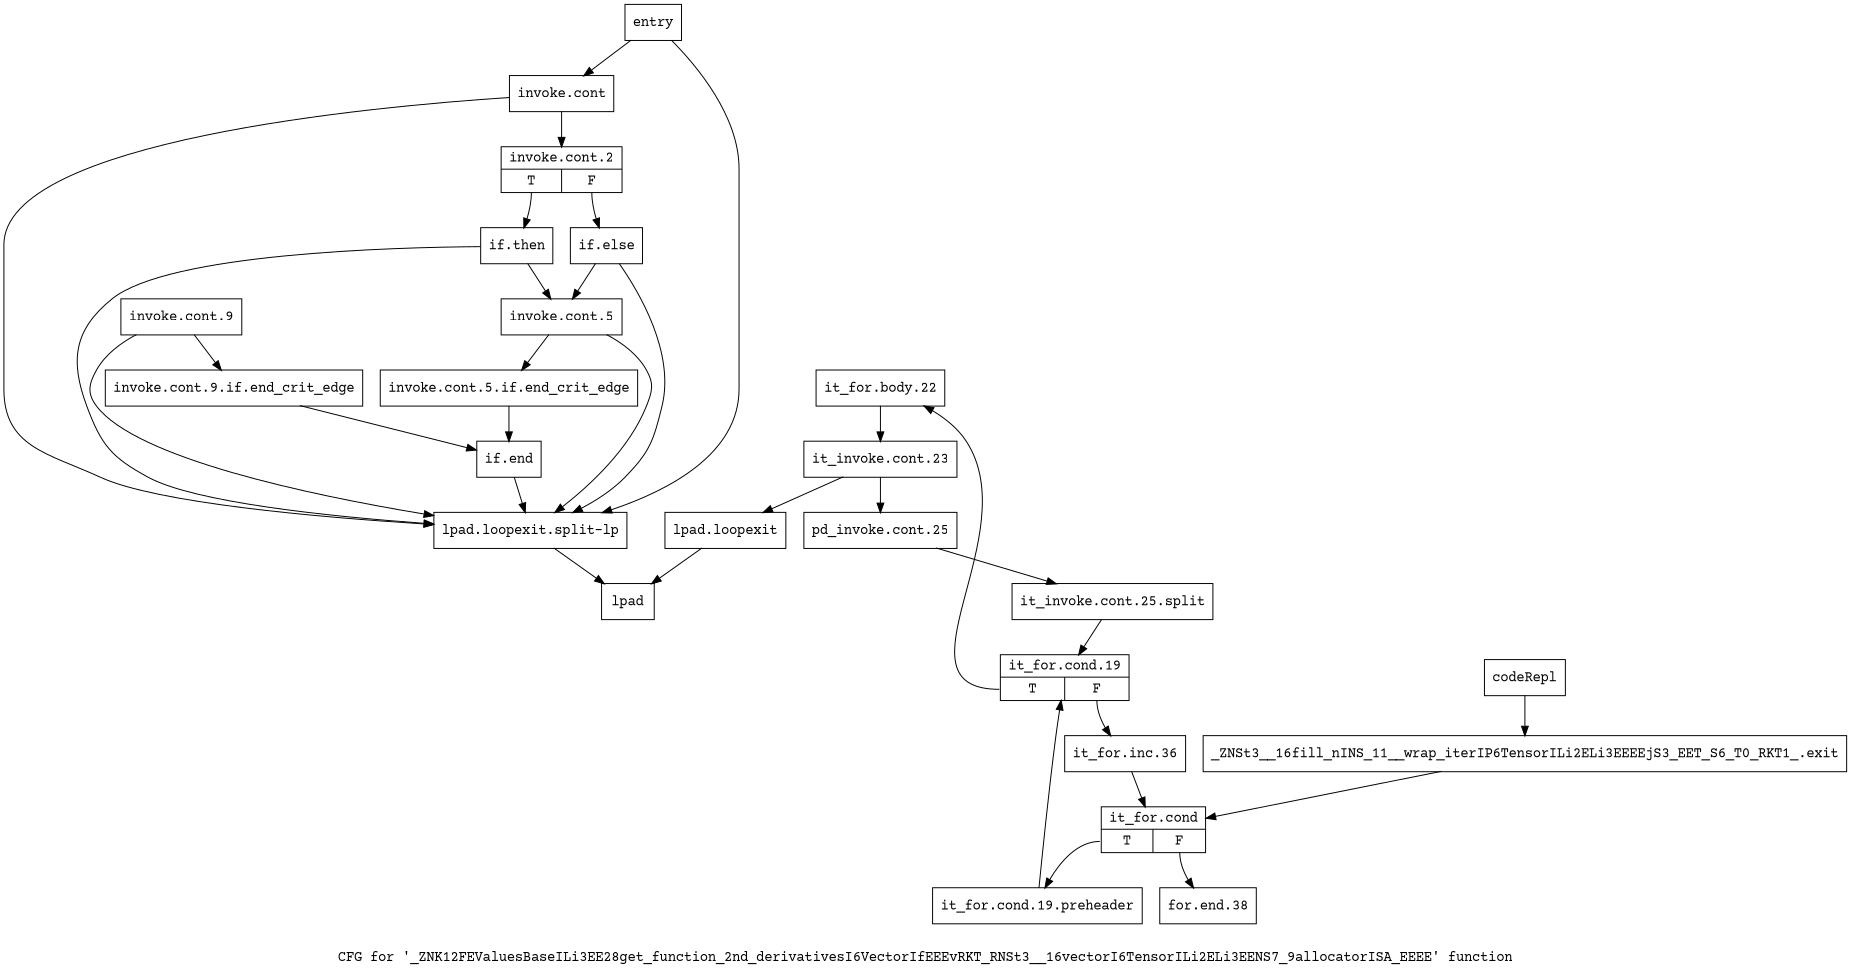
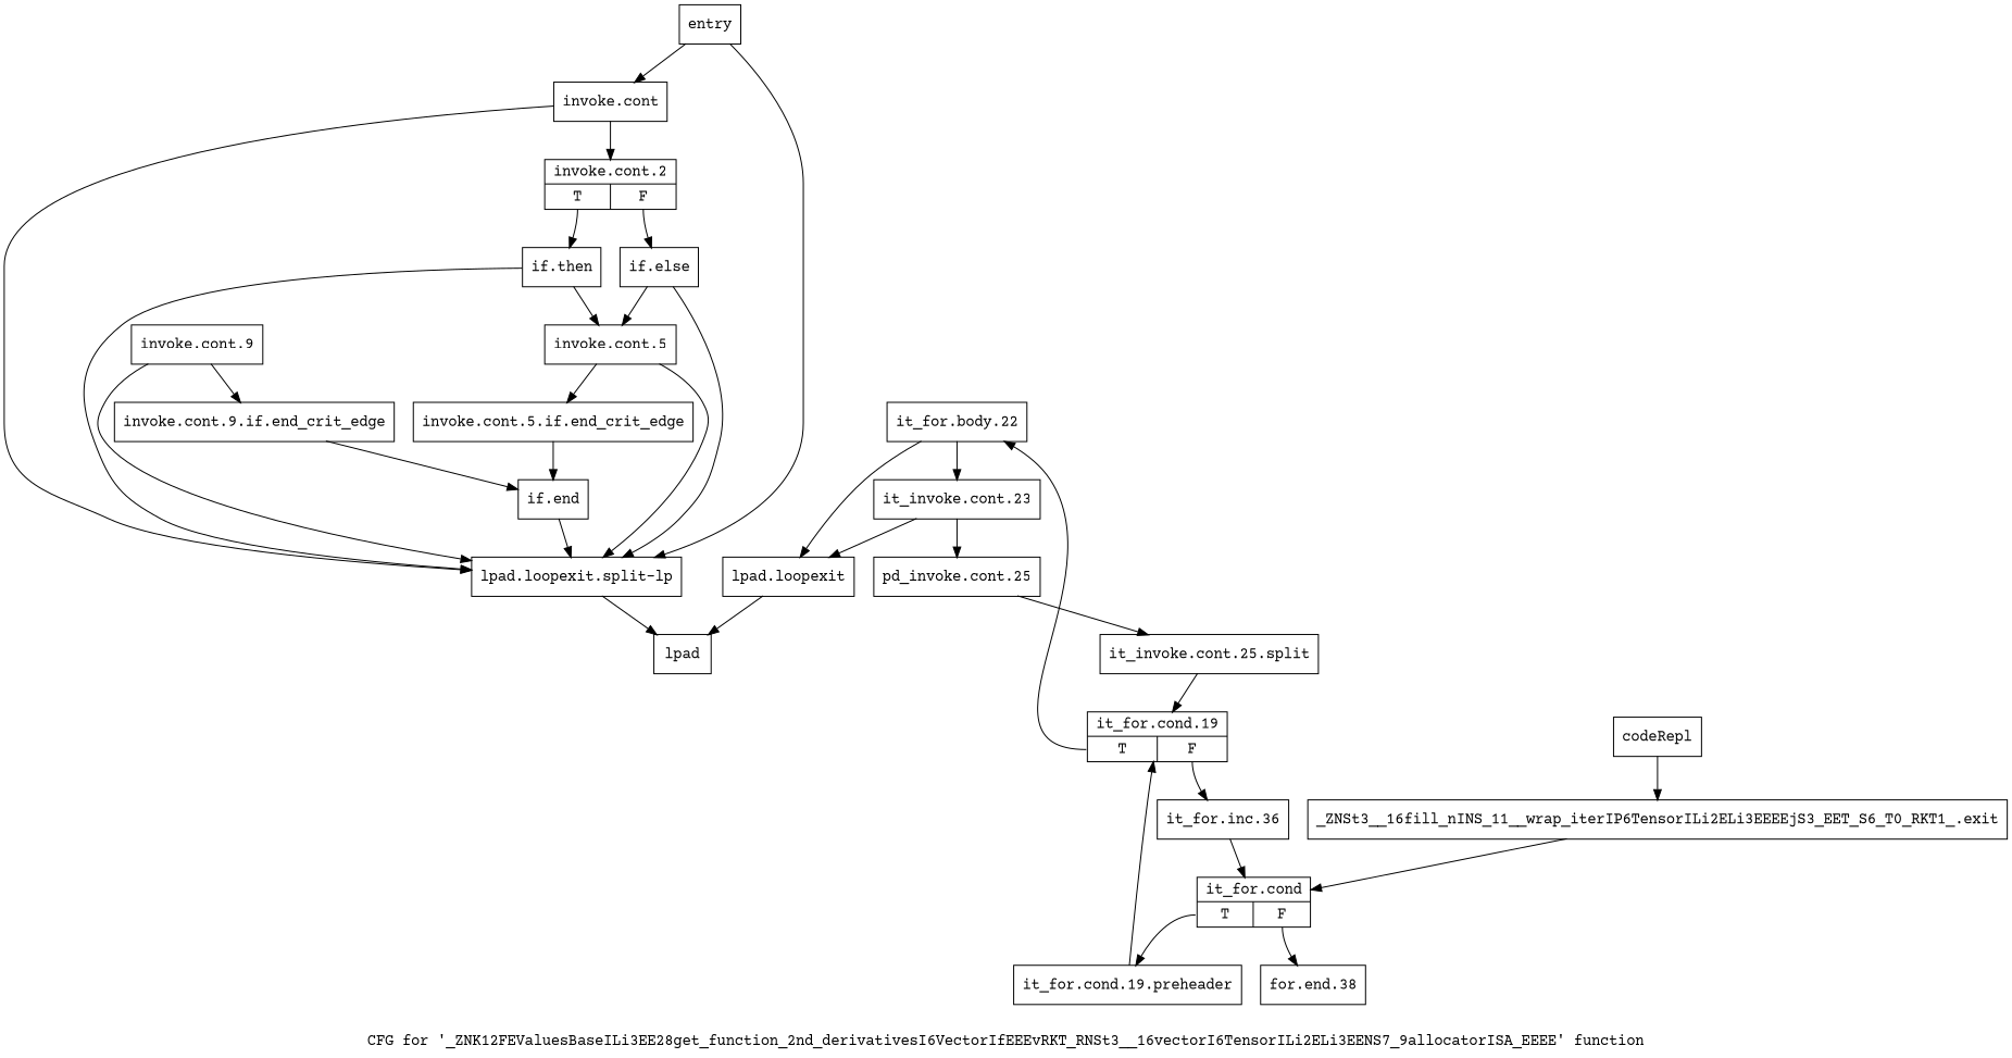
  digraph {
    fontname="Courier Prime"
    label="CFG for '_ZNK12FEValuesBaseILi3EE28get_function_2nd_derivativesI6VectorIfEEEvRKT_RNSt3__16vectorI6TensorILi2ELi3EENS7_9allocatorISA_EEEE' function"
    node [fontname="Courier Prime" shape=record]
    edge [fontname="Courier Prime"]
    n1 [label="{entry}"]
    n2 [label="{invoke.cont}"]
    n3 [label="{lpad.loopexit.split-lp}"]
    n4 [label="{invoke.cont.2|{<s0>T|<s1>F}}"]
    n5 [label="{lpad}"]
    n6 [label="{if.then}"]
    n7 [label="{if.else}"]
    n8 [label="{invoke.cont.5}"]
    n9 [label="{invoke.cont.5.if.end_crit_edge}"]
    n10 [label="{invoke.cont.9}"]
    n11 [label="{invoke.cont.9.if.end_crit_edge}"]
    n12 [label="{if.end}"]
    n13 [label="{lpad.loopexit}"]
    n14 [label="{codeRepl}"]
    n15 [label="{_ZNSt3__16fill_nINS_11__wrap_iterIP6TensorILi2ELi3EEEEjS3_EET_S6_T0_RKT1_.exit}"]
    n16 [label="{it_for.cond|{<s0>T|<s1>F}}"]
    n17 [label="{it_for.cond.19.preheader}"]
    n18 [label="{for.end.38}"]
    n19 [label="{it_for.cond.19|{<s0>T|<s1>F}}"]
    n20 [label="{it_for.body.22}"]
    n21 [label="{it_for.inc.36}"]
    n22 [label="{it_invoke.cont.23}"]
    n23 [label="{pd_invoke.cont.25}"]
    n24 [label="{it_invoke.cont.25.split}"]
    n1 -> n2
    n1 -> n3
    n2 -> n3
    n2 -> n4
    n3 -> n5
    n4 -> n6 [tailport=s0]
    n4 -> n7 [tailport=s1]
    n6 -> n3
    n6 -> n8
    n7 -> n3
    n7 -> n8
    n8 -> n3
    n8 -> n9
    n9 -> n12
    n10 -> n3
    n10 -> n11
    n11 -> n12
    n12 -> n3
    n13 -> n5
    n14 -> n15
    n15 -> n16
    n16 -> n17 [tailport=s0]
    n16 -> n18 [tailport=s1]
    n17 -> n19
    n19 -> n20 [tailport=s0]
    n19 -> n21 [tailport=s1]
+   n20 -> n13
    n20 -> n22
    n21 -> n16
    n22 -> n13
    n22 -> n23
    n23 -> n24
    n24 -> n19
  }
